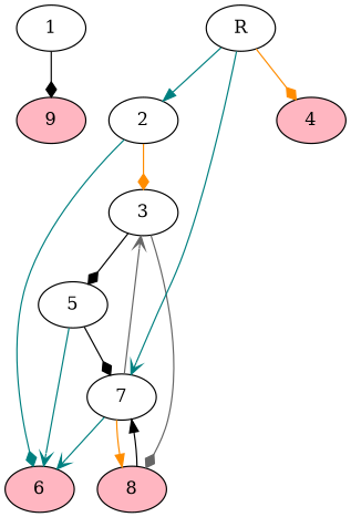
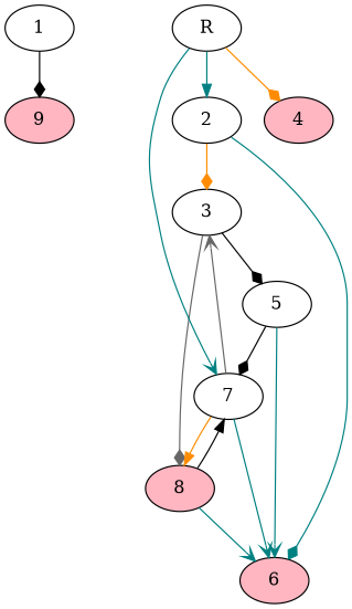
  digraph {
    fontname="DejaVu Serif"
    node [fillcolor=white fontname="DejaVu Serif" style=filled]
    edge [arrowhead=diamond color=teal fontname="DejaVu Serif"]
    9 [fillcolor=lightpink]
    1
    2
    3
    6 [fillcolor=lightpink]
    5
    8 [fillcolor=lightpink]
    7
    4 [fillcolor=lightpink]
    R
    1 -> 9 [color=black]
    2 -> 3 [color=darkorange]
    2 -> 6
    3 -> 5 [color=black]
    3 -> 8 [color=gray40]
    5 -> 6 [arrowhead=vee]
    5 -> 7 [color=black]
+   8 -> 6 [arrowhead=vee]
    8 -> 7 [arrowhead=normal color=black]
    7 -> 3 [arrowhead=vee color=gray40]
    7 -> 6 [arrowhead=vee]
    7 -> 8 [arrowhead=normal color=darkorange]
    R -> 2 [arrowhead=normal]
    R -> 7 [arrowhead=vee]
    R -> 4 [color=darkorange]
  }
